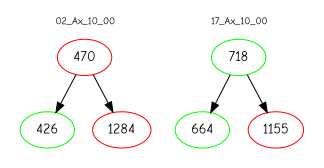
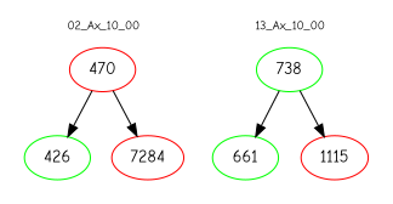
  digraph {
    fontname="Comic Neue"
    node [color=red fontname="Comic Neue"]
    edge [color=black fontname="Comic Neue"]
    n1 [label=470]
    n2 [color=green label=426]
-   n3 [label=1284]
-   n4 [color=green label=718]
-   n5 [color=green label=664]
-   n6 [label=1155]
+   n3 [label=7284]
+   n4 [color=green label=738]
+   n5 [color=green label=661]
+   n6 [label=1115]
    subgraph cluster_1 {
      color=white
      fontsize=10
      label="02_Ax_10_00"
      n1
      n2
      n3
    }
    subgraph cluster_2 {
      color=white
      fontsize=10
-     label="17_Ax_10_00"
+     label="13_Ax_10_00"
      n4
      n5
      n6
    }
    n1 -> n2
    n1 -> n3
    n4 -> n5
    n4 -> n6
  }
